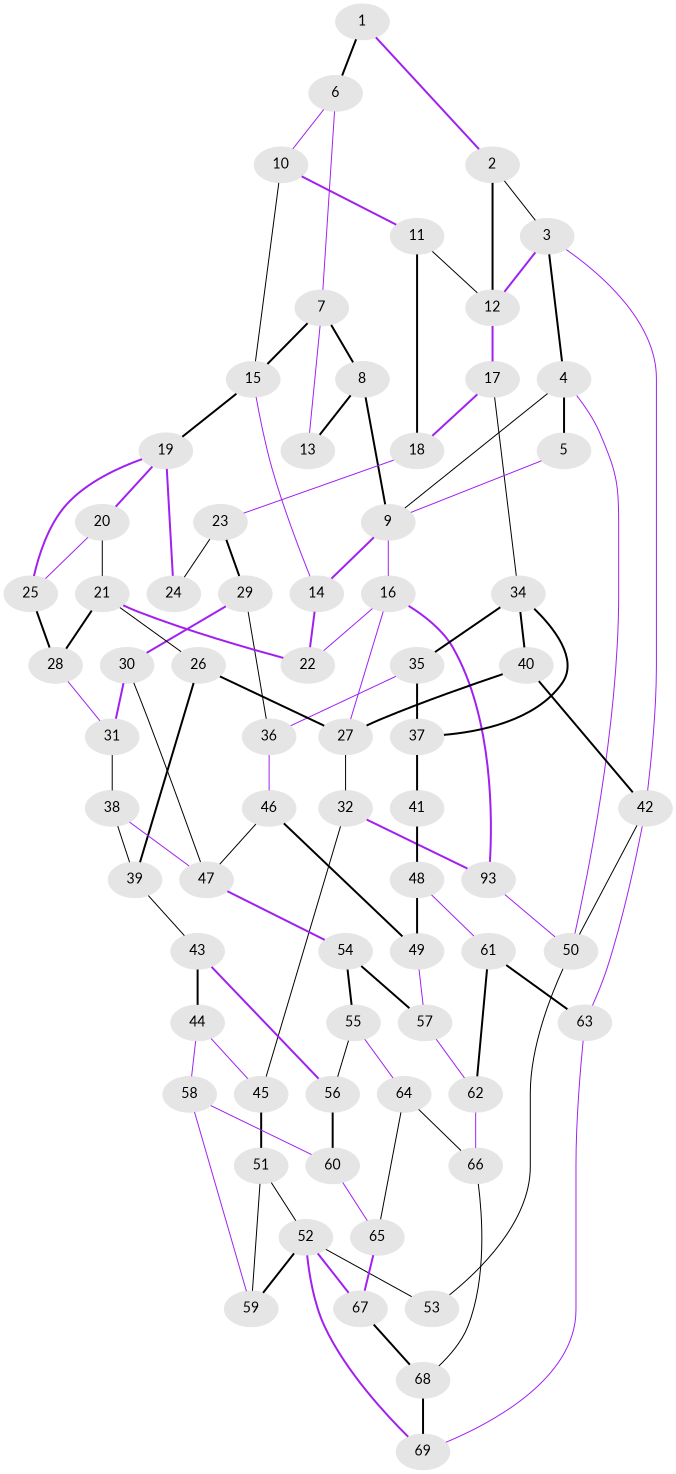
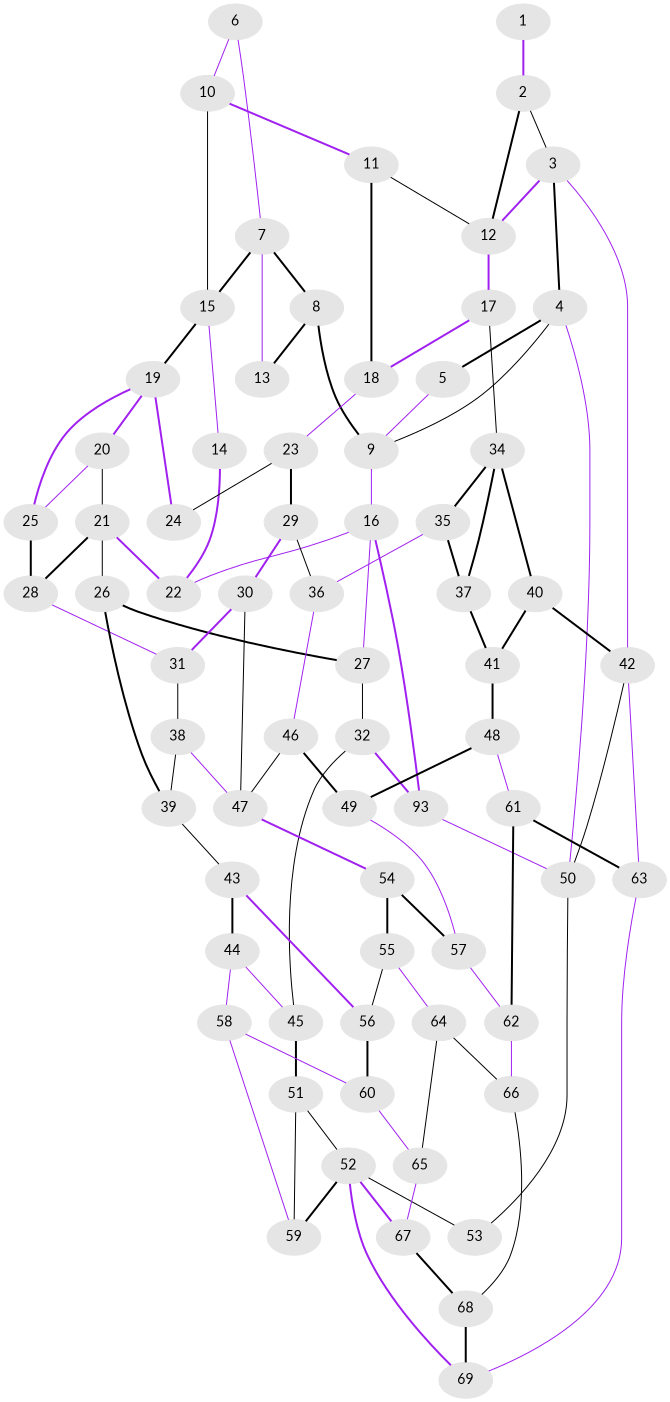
  graph {
    fontname=Lato
    node [color=gray90 fontname=Lato style=filled]
    edge [color=black fontname=Lato style=solid weight=1.0]
    1
    2
    6
    3
    12
    7
    10
    4
    42
    17
    5
    9
    50
    63
    14
    16
    53
    8
    13
    15
    11
    19
    22
    27
    n25 [label=93]
    18
    23
    34
    20
    24
    25
    32
    35
    37
    40
    29
    21
    28
    26
    39
    31
    30
    36
    43
    45
    38
    47
    46
    54
    51
    41
    49
    48
    44
    56
    61
    69
    58
    60
    59
    52
    57
    55
    62
    67
    68
    64
    65
    66
    1 -- 2 [color=purple style=bold]
-   1 -- 6 [style=bold]
    2 -- 3
    2 -- 12 [style=bold]
    6 -- 7 [color=purple]
    6 -- 10 [color=purple]
    3 -- 12 [color=purple style=bold]
    3 -- 4 [style=bold]
    3 -- 42 [color=purple]
    12 -- 17 [color=purple style=bold weight=3.0]
    7 -- 8 [style=bold]
    7 -- 13 [color=purple]
    7 -- 15 [style=bold]
    10 -- 15
    10 -- 11 [color=purple style=bold]
    4 -- 5 [style=bold]
    4 -- 9
    4 -- 50 [color=purple]
    42 -- 50
    42 -- 63 [color=purple]
    17 -- 18 [color=purple style=bold]
    17 -- 34 [weight=2.0]
    5 -- 9 [color=purple]
-   9 -- 14 [color=purple style=bold]
    9 -- 16 [color=purple weight=2.0]
    50 -- 53
    63 -- 69 [color=purple]
    14 -- 22 [color=purple style=bold]
    16 -- 22 [color=purple]
    16 -- 27 [color=purple]
    16 -- n25 [color=purple style=bold]
    8 -- 9 [style=bold]
    8 -- 13 [style=bold]
    15 -- 14 [color=purple]
    15 -- 19 [style=bold weight=2.0]
    11 -- 12
    11 -- 18 [style=bold]
    19 -- 20 [color=purple style=bold]
    19 -- 24 [color=purple style=bold weight=2.0]
    19 -- 25 [color=purple style=bold]
    27 -- 32
    n25 -- 50 [color=purple]
    18 -- 23 [color=purple]
    23 -- 24
    23 -- 29 [style=bold]
    34 -- 35 [style=bold]
    34 -- 37 [style=bold weight=2.0]
    34 -- 40 [style=bold]
    20 -- 25 [color=purple]
    20 -- 21
    25 -- 28 [style=bold]
    32 -- n25 [color=purple style=bold]
    32 -- 45
    35 -- 37 [style=bold]
    35 -- 36 [color=purple]
    37 -- 41 [style=bold]
    40 -- 42 [style=bold]
-   40 -- 27 [style=bold]
+   40 -- 41 [style=bold]
    29 -- 30 [color=purple style=bold]
    29 -- 36
    21 -- 22 [color=purple style=bold]
    21 -- 28 [style=bold]
    21 -- 26
    28 -- 31 [color=purple]
    26 -- 27 [style=bold]
    26 -- 39 [style=bold]
    39 -- 43
    31 -- 38
    30 -- 31 [color=purple style=bold]
    30 -- 47
    36 -- 46 [color=purple]
    43 -- 44 [style=bold]
    43 -- 56 [color=purple style=bold]
    45 -- 51 [style=bold]
    38 -- 39
    38 -- 47 [color=purple]
    47 -- 54 [color=purple style=bold]
    46 -- 47
    46 -- 49 [style=bold]
    54 -- 57 [style=bold]
    54 -- 55 [style=bold]
    51 -- 59
    51 -- 52
    41 -- 48 [style=bold]
    49 -- 57 [color=purple]
    48 -- 49 [style=bold]
    48 -- 61 [color=purple]
    44 -- 45 [color=purple]
    44 -- 58 [color=purple]
    56 -- 60 [style=bold]
    61 -- 63 [style=bold]
    61 -- 62 [style=bold]
    58 -- 60 [color=purple]
    58 -- 59 [color=purple]
    60 -- 65 [color=purple]
    52 -- 53 [weight=2.0]
    52 -- 69 [color=purple style=bold]
    52 -- 59 [style=bold]
    52 -- 67 [color=purple style=bold]
    57 -- 62 [color=purple]
    55 -- 56
    55 -- 64 [color=purple]
    62 -- 66 [color=purple]
    67 -- 68 [style=bold]
    68 -- 69 [style=bold]
    64 -- 65
    64 -- 66
-   65 -- 67 [color=purple style=bold]
+   65 -- 67 [color=purple]
    66 -- 68
  }
